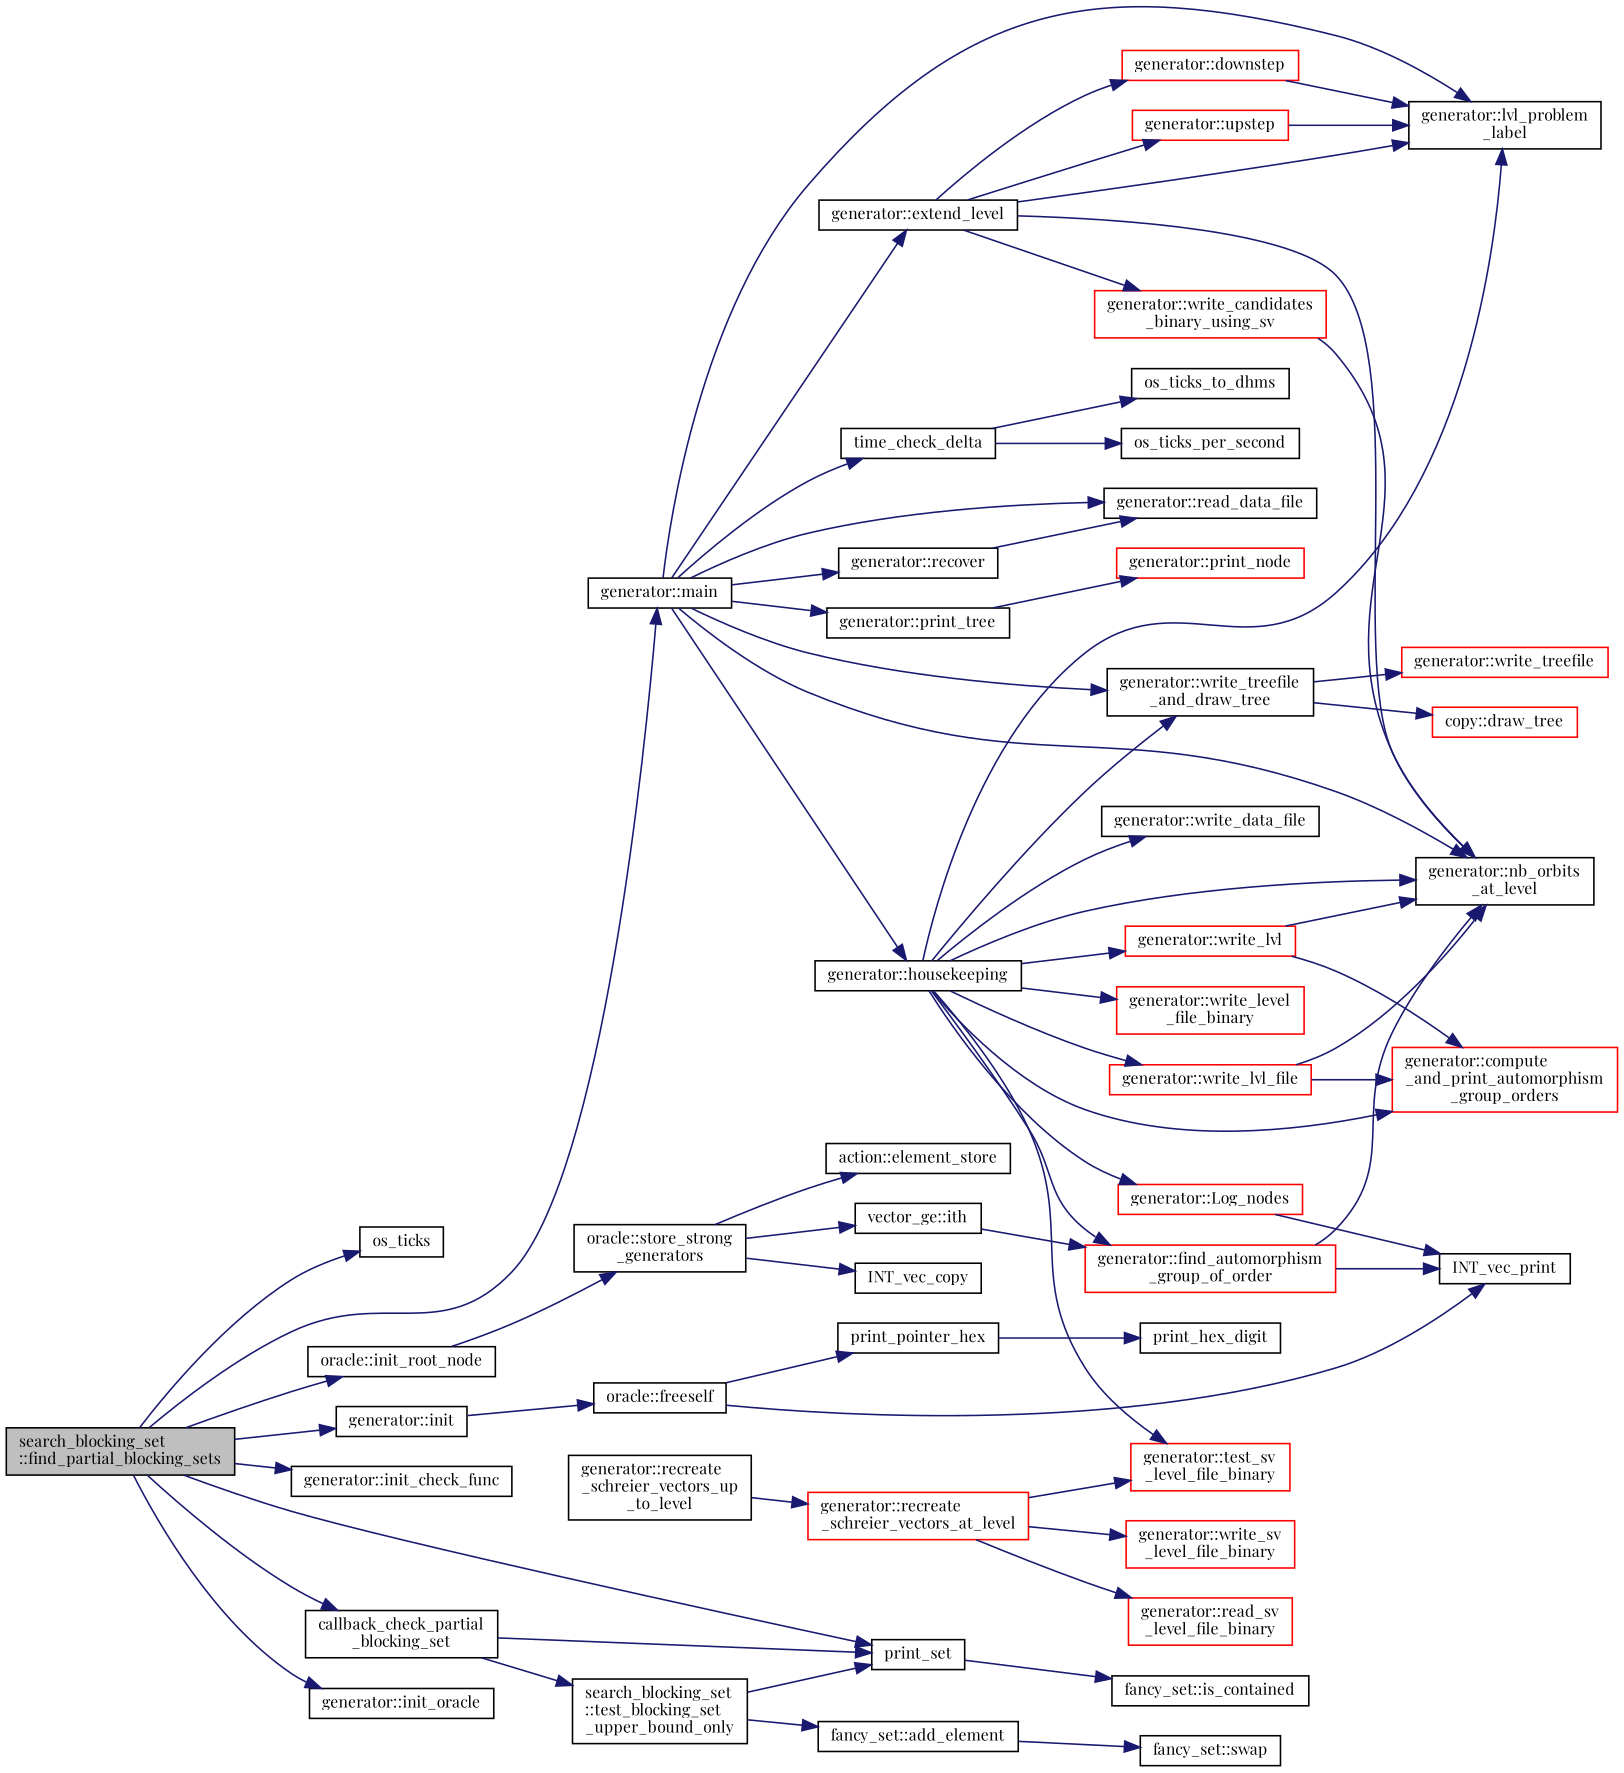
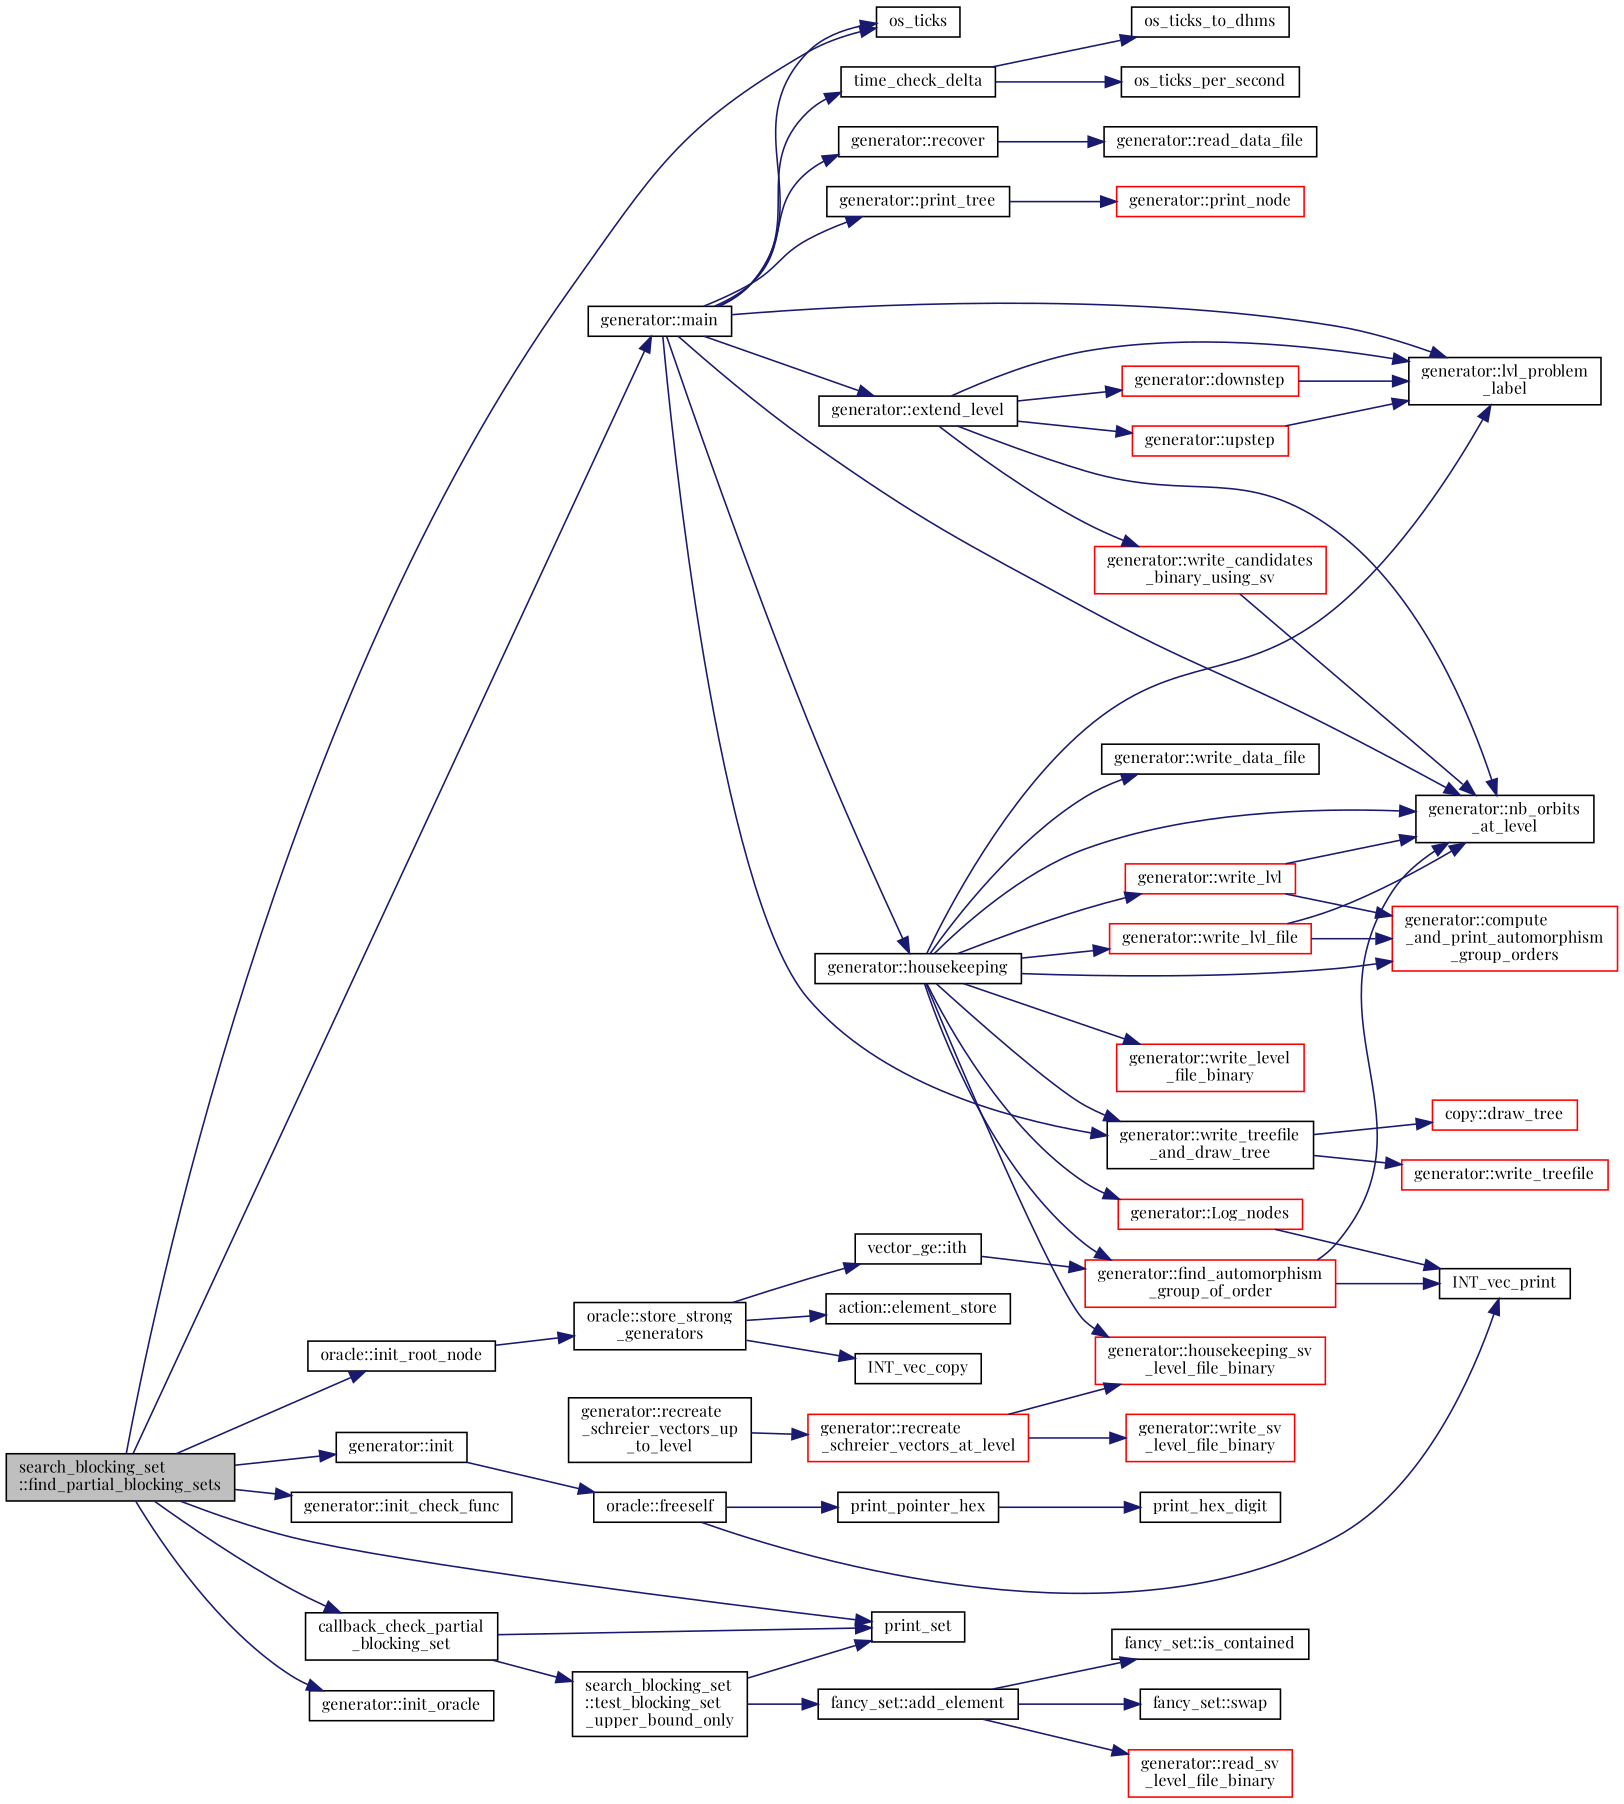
  digraph {
    fontname="Playfair Display"
    rankdir=LR
    node [color=black fillcolor=white fontname="Playfair Display" fontsize=10 shape=record style=filled]
    edge [color=midnightblue fontname="Playfair Display" fontsize=10 labelfontname=Helvetica labelfontsize=10 style=solid]
    n1 [fillcolor=grey75 fontcolor=black height=0.2 label="search_blocking_set\l::find_partial_blocking_sets" width=0.4]
    n2 [height=0.2 label=os_ticks width=0.4]
    n3 [height=0.2 label="generator::init" width=0.4]
    n4 [height=0.2 label="generator::init_check_func" width=0.4]
    n5 [height=0.2 label="callback_check_partial\l_blocking_set" width=0.4]
    n6 [height=0.2 label=print_set width=0.4]
    n7 [height=0.2 label="generator::init_oracle" width=0.4]
    n8 [height=0.2 label="oracle::init_root_node" width=0.4]
    n9 [height=0.2 label="generator::main" width=0.4]
    n10 [height=0.2 label="oracle::freeself" width=0.4]
    n11 [height=0.2 label="search_blocking_set\l::test_blocking_set\l_upper_bound_only" width=0.4]
    n12 [height=0.2 label="oracle::store_strong\l_generators" width=0.4]
    n13 [height=0.2 label="generator::lvl_problem\l_label" width=0.4]
    n14 [height=0.2 label=time_check_delta width=0.4]
    n15 [height=0.2 label="generator::recover" width=0.4]
    n16 [height=0.2 label="generator::print_tree" width=0.4]
    n17 [height=0.2 label="generator::write_treefile\l_and_draw_tree" width=0.4]
    n18 [height=0.2 label="generator::extend_level" width=0.4]
    n19 [height=0.2 label="generator::nb_orbits\l_at_level" width=0.4]
    n20 [height=0.2 label="generator::housekeeping" width=0.4]
    n21 [height=0.2 label="fancy_set::add_element" width=0.4]
    n22 [height=0.2 label="fancy_set::is_contained" width=0.4]
    n23 [height=0.2 label="fancy_set::swap" width=0.4]
    n24 [height=0.2 label=INT_vec_print width=0.4]
    n25 [height=0.2 label=print_pointer_hex width=0.4]
    n26 [height=0.2 label="action::element_store" width=0.4]
    n27 [height=0.2 label="vector_ge::ith" width=0.4]
    n28 [height=0.2 label=INT_vec_copy width=0.4]
    n29 [height=0.2 label=print_hex_digit width=0.4]
    n30 [color=red height=0.2 label="generator::find_automorphism\l_group_of_order" width=0.4]
    n31 [height=0.2 label=os_ticks_per_second width=0.4]
    n32 [height=0.2 label=os_ticks_to_dhms width=0.4]
    n33 [height=0.2 label="generator::read_data_file" width=0.4]
    n34 [height=0.2 label="generator::recreate\l_schreier_vectors_up\l_to_level" width=0.4]
    n35 [color=red height=0.2 label="generator::recreate\l_schreier_vectors_at_level" width=0.4]
    n36 [color=red height=0.2 label="generator::print_node" width=0.4]
    n37 [color=red height=0.2 label="generator::write_treefile" width=0.4]
    n38 [color=red height=0.2 label="copy::draw_tree" width=0.4]
    n39 [color=red height=0.2 label="generator::downstep" width=0.4]
    n40 [color=red height=0.2 label="generator::write_candidates\l_binary_using_sv" width=0.4]
    n41 [color=red height=0.2 label="generator::upstep" width=0.4]
-   n42 [color=red height=0.2 label="generator::test_sv\l_level_file_binary" width=0.4]
+   n42 [color=red height=0.2 label="generator::housekeeping_sv\l_level_file_binary" width=0.4]
    n43 [color=red height=0.2 label="generator::compute\l_and_print_automorphism\l_group_orders" width=0.4]
    n44 [color=red height=0.2 label="generator::write_lvl" width=0.4]
    n45 [color=red height=0.2 label="generator::write_level\l_file_binary" width=0.4]
    n46 [color=red height=0.2 label="generator::write_lvl_file" width=0.4]
    n47 [height=0.2 label="generator::write_data_file" width=0.4]
    n48 [color=red height=0.2 label="generator::Log_nodes" width=0.4]
    n49 [color=red height=0.2 label="generator::read_sv\l_level_file_binary" width=0.4]
    n50 [color=red height=0.2 label="generator::write_sv\l_level_file_binary" width=0.4]
    n1 -> n2
    n1 -> n3
    n1 -> n4
    n1 -> n5
    n1 -> n6
    n1 -> n7
    n1 -> n8
    n1 -> n9
    n3 -> n10
    n5 -> n6
    n5 -> n11
    n8 -> n12
-   n9 -> n33
+   n9 -> n2
    n9 -> n13
    n9 -> n14
    n9 -> n15
    n9 -> n16
    n9 -> n17
    n9 -> n18
    n9 -> n19
    n9 -> n20
    n10 -> n24
    n10 -> n25
    n11 -> n6
    n11 -> n21
    n12 -> n26
    n12 -> n27
    n12 -> n28
    n14 -> n31
    n14 -> n32
    n15 -> n33
    n16 -> n36
    n17 -> n37
    n17 -> n38
    n18 -> n13
    n18 -> n19
    n18 -> n39
    n18 -> n40
    n18 -> n41
    n20 -> n13
    n20 -> n17
    n20 -> n19
    n20 -> n30
    n20 -> n42
    n20 -> n43
    n20 -> n44
    n20 -> n45
    n20 -> n46
    n20 -> n47
    n20 -> n48
-   n6 -> n22
+   n21 -> n22
    n21 -> n23
    n25 -> n29
    n27 -> n30
    n30 -> n19
    n30 -> n24
    n34 -> n35
    n35 -> n42
-   n35 -> n49
+   n21 -> n49
    n35 -> n50
    n39 -> n13
    n40 -> n19
    n41 -> n13
    n44 -> n19
    n44 -> n43
    n46 -> n19
    n46 -> n43
    n48 -> n24
  }
